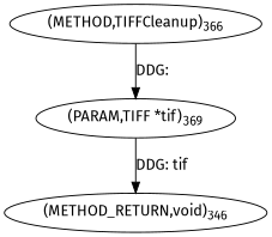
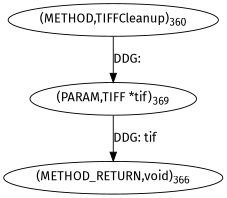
  digraph {
    fontname="Fira Sans"
    node [fontname="Fira Sans"]
    edge [fontname="Fira Sans"]
-   n1 [label=<(METHOD,TIFFCleanup)<SUB>366</SUB>>]
+   n1 [label=<(METHOD,TIFFCleanup)<SUB>360</SUB>>]
    n2 [label=<(PARAM,TIFF *tif)<SUB>369</SUB>>]
-   n3 [label=<(METHOD_RETURN,void)<SUB>346</SUB>>]
+   n3 [label=<(METHOD_RETURN,void)<SUB>366</SUB>>]
    n1 -> n2 [label="DDG: "]
    n2 -> n3 [label="DDG: tif"]
  }
